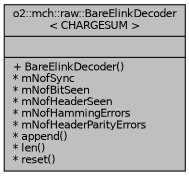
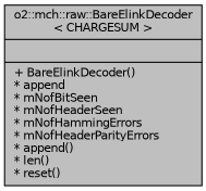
  digraph {
-   n1 [color=black fillcolor=grey75 fontcolor=black fontname=Helvetica fontsize=10 height=0.2 label="{o2::mch::raw::BareElinkDecoder\l\< CHARGESUM \>\n||+ BareElinkDecoder()\l* mNofSync\l* mNofBitSeen\l* mNofHeaderSeen\l* mNofHammingErrors\l* mNofHeaderParityErrors\l* append()\l* len()\l* reset()\l}" shape=record style=filled width=0.4]
+   n1 [color=black fillcolor=grey75 fontcolor=black fontname=Helvetica fontsize=10 height=0.2 label="{o2::mch::raw::BareElinkDecoder\l\< CHARGESUM \>\n||+ BareElinkDecoder()\l* append\l* mNofBitSeen\l* mNofHeaderSeen\l* mNofHammingErrors\l* mNofHeaderParityErrors\l* append()\l* len()\l* reset()\l}" shape=record style=filled width=0.4]
  }
